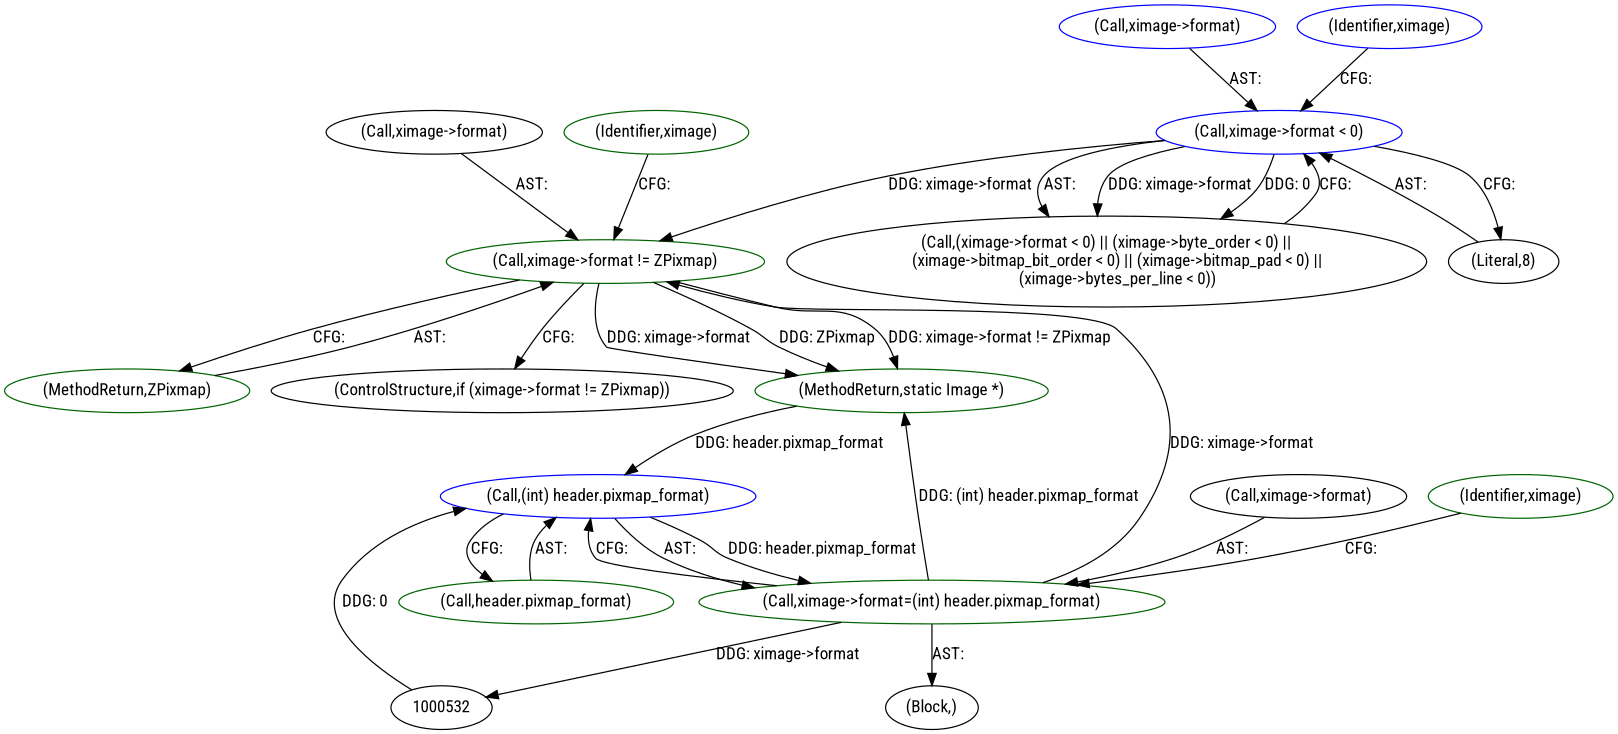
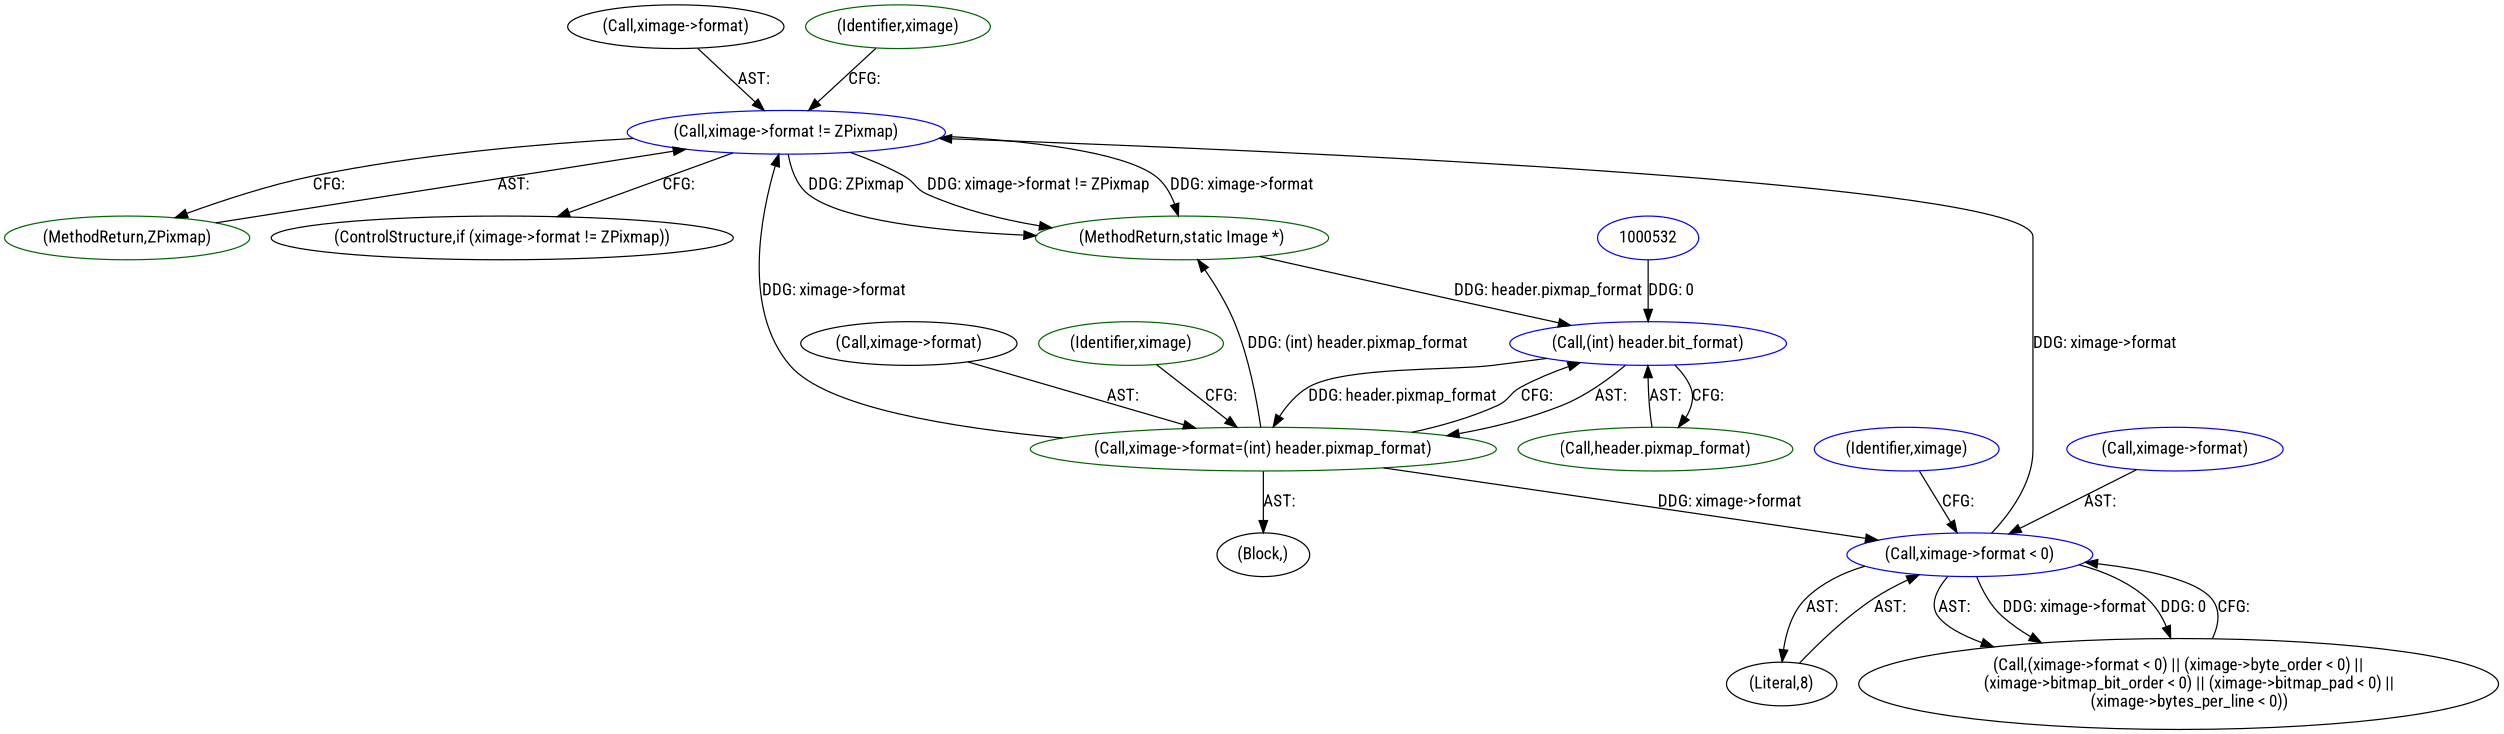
  digraph {
    fontname="Roboto Condensed"
    node [color=darkgreen fontname="Roboto Condensed"]
    edge [fontname="Roboto Condensed"]
-   n1 [label="(Call,ximage->format != ZPixmap)"]
+   n1 [color=blue label="(Call,ximage->format != ZPixmap)"]
    n2 [label="(MethodReturn,ZPixmap)"]
    n3 [color=black label="(ControlStructure,if (ximage->format != ZPixmap))"]
    n4 [label="(MethodReturn,static Image *)"]
-   n5 [color=blue label="(Call,(int) header.pixmap_format)"]
+   n5 [color=blue label="(Call,(int) header.bit_format)"]
    n6 [label="(Call,ximage->format=(int) header.pixmap_format)"]
    n7 [color=blue label="(Call,ximage->format < 0)"]
    n8 [color=black label="(Block,)"]
    n9 [label="(Call,header.pixmap_format)"]
    n10 [color=black label="(Literal,8)"]
    n11 [color=black label="(Call,(ximage->format < 0) || (ximage->byte_order < 0) ||\n      (ximage->bitmap_bit_order < 0) || (ximage->bitmap_pad < 0) ||\n      (ximage->bytes_per_line < 0))"]
    n12 [color=black label="(Call,ximage->format)"]
    n13 [label="(Identifier,ximage)"]
    n14 [color=black label="(Call,ximage->format)"]
    n15 [label="(Identifier,ximage)"]
    n16 [color=blue label="(Call,ximage->format)"]
    n17 [color=blue label="(Identifier,ximage)"]
-   1000532 [color=black]
+   1000532 [color=blue]
    n1 -> n2 [label="CFG: "]
    n1 -> n3 [label="CFG: "]
    n1 -> n4 [label="DDG: ximage->format"]
    n1 -> n4 [label="DDG: ZPixmap"]
    n1 -> n4 [label="DDG: ximage->format != ZPixmap"]
    n2 -> n1 [label="AST: "]
    n4 -> n5 [label="DDG: header.pixmap_format"]
    n5 -> n6 [label="AST: "]
    n5 -> n6 [label="DDG: header.pixmap_format"]
    n5 -> n9 [label="CFG: "]
    n6 -> n1 [label="DDG: ximage->format"]
    n6 -> n4 [label="DDG: (int) header.pixmap_format"]
    n6 -> n5 [label="CFG: "]
-   n6 -> 1000532 [label="DDG: ximage->format"]
+   n6 -> n7 [label="DDG: ximage->format"]
    n6 -> n8 [label="AST: "]
    n7 -> n1 [label="DDG: ximage->format"]
-   n7 -> n10 [label="CFG: "]
+   n7 -> n10 [label="AST: "]
    n7 -> n11 [label="AST: "]
    n7 -> n11 [label="DDG: ximage->format"]
    n7 -> n11 [label="DDG: 0"]
    n9 -> n5 [label="AST: "]
    n10 -> n7 [label="AST: "]
    n11 -> n7 [label="CFG: "]
    n12 -> n1 [label="AST: "]
    n13 -> n1 [label="CFG: "]
    n14 -> n6 [label="AST: "]
    n15 -> n6 [label="CFG: "]
    n16 -> n7 [label="AST: "]
    n17 -> n7 [label="CFG: "]
    1000532 -> n5 [label="DDG: 0"]
  }
